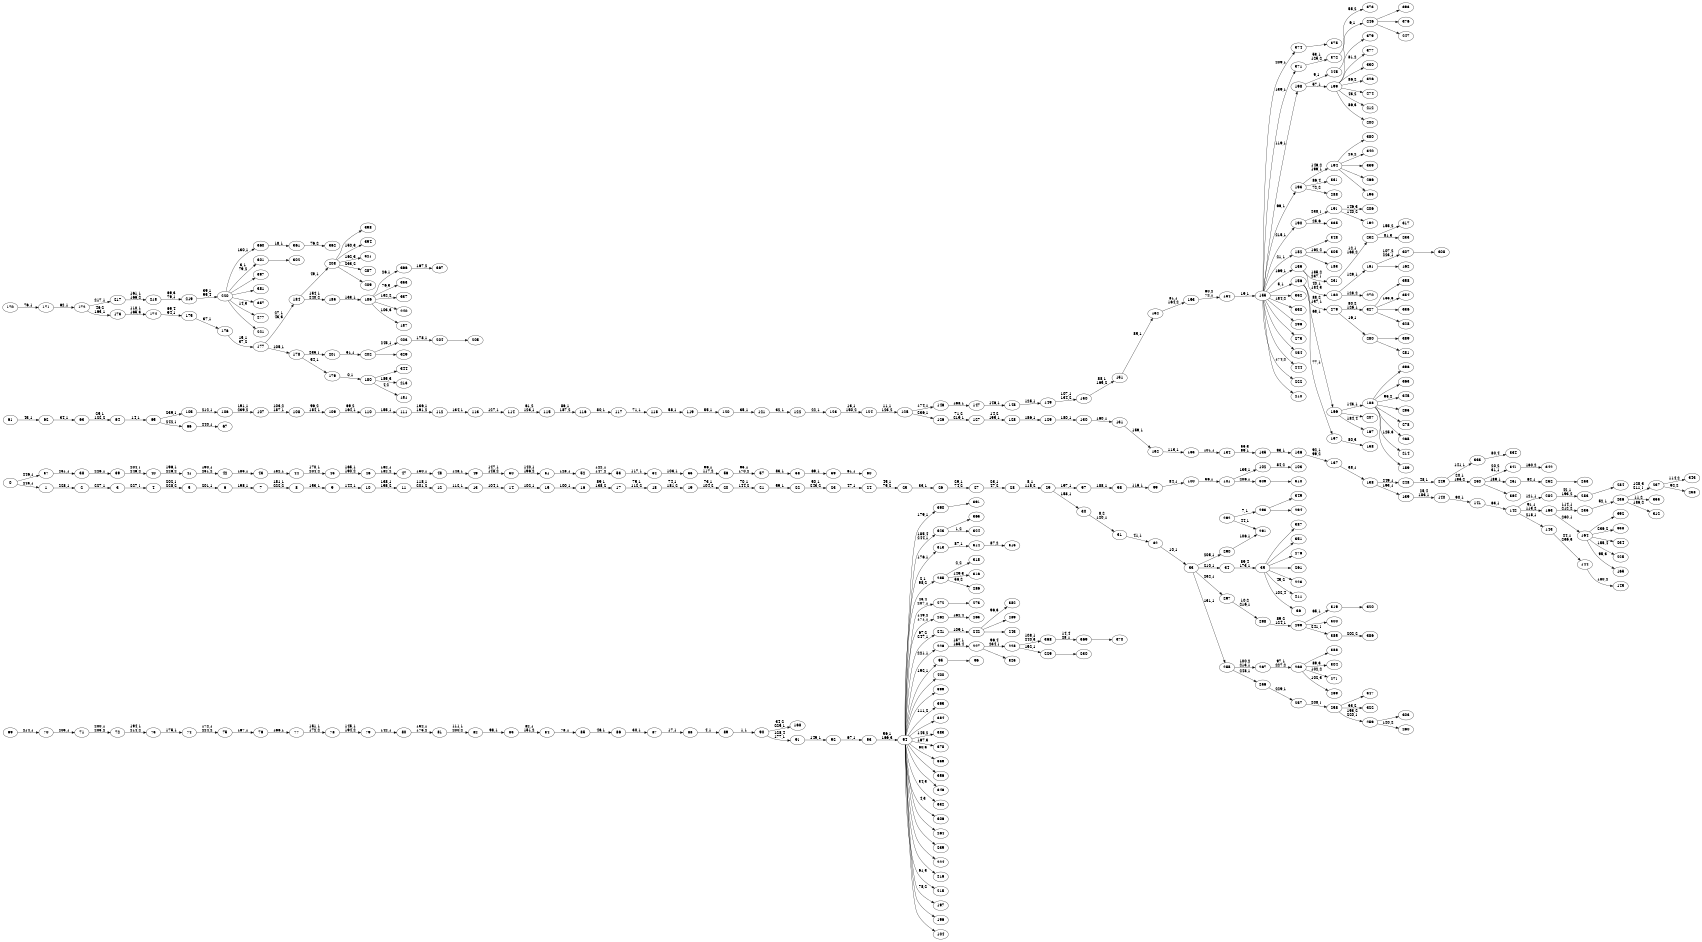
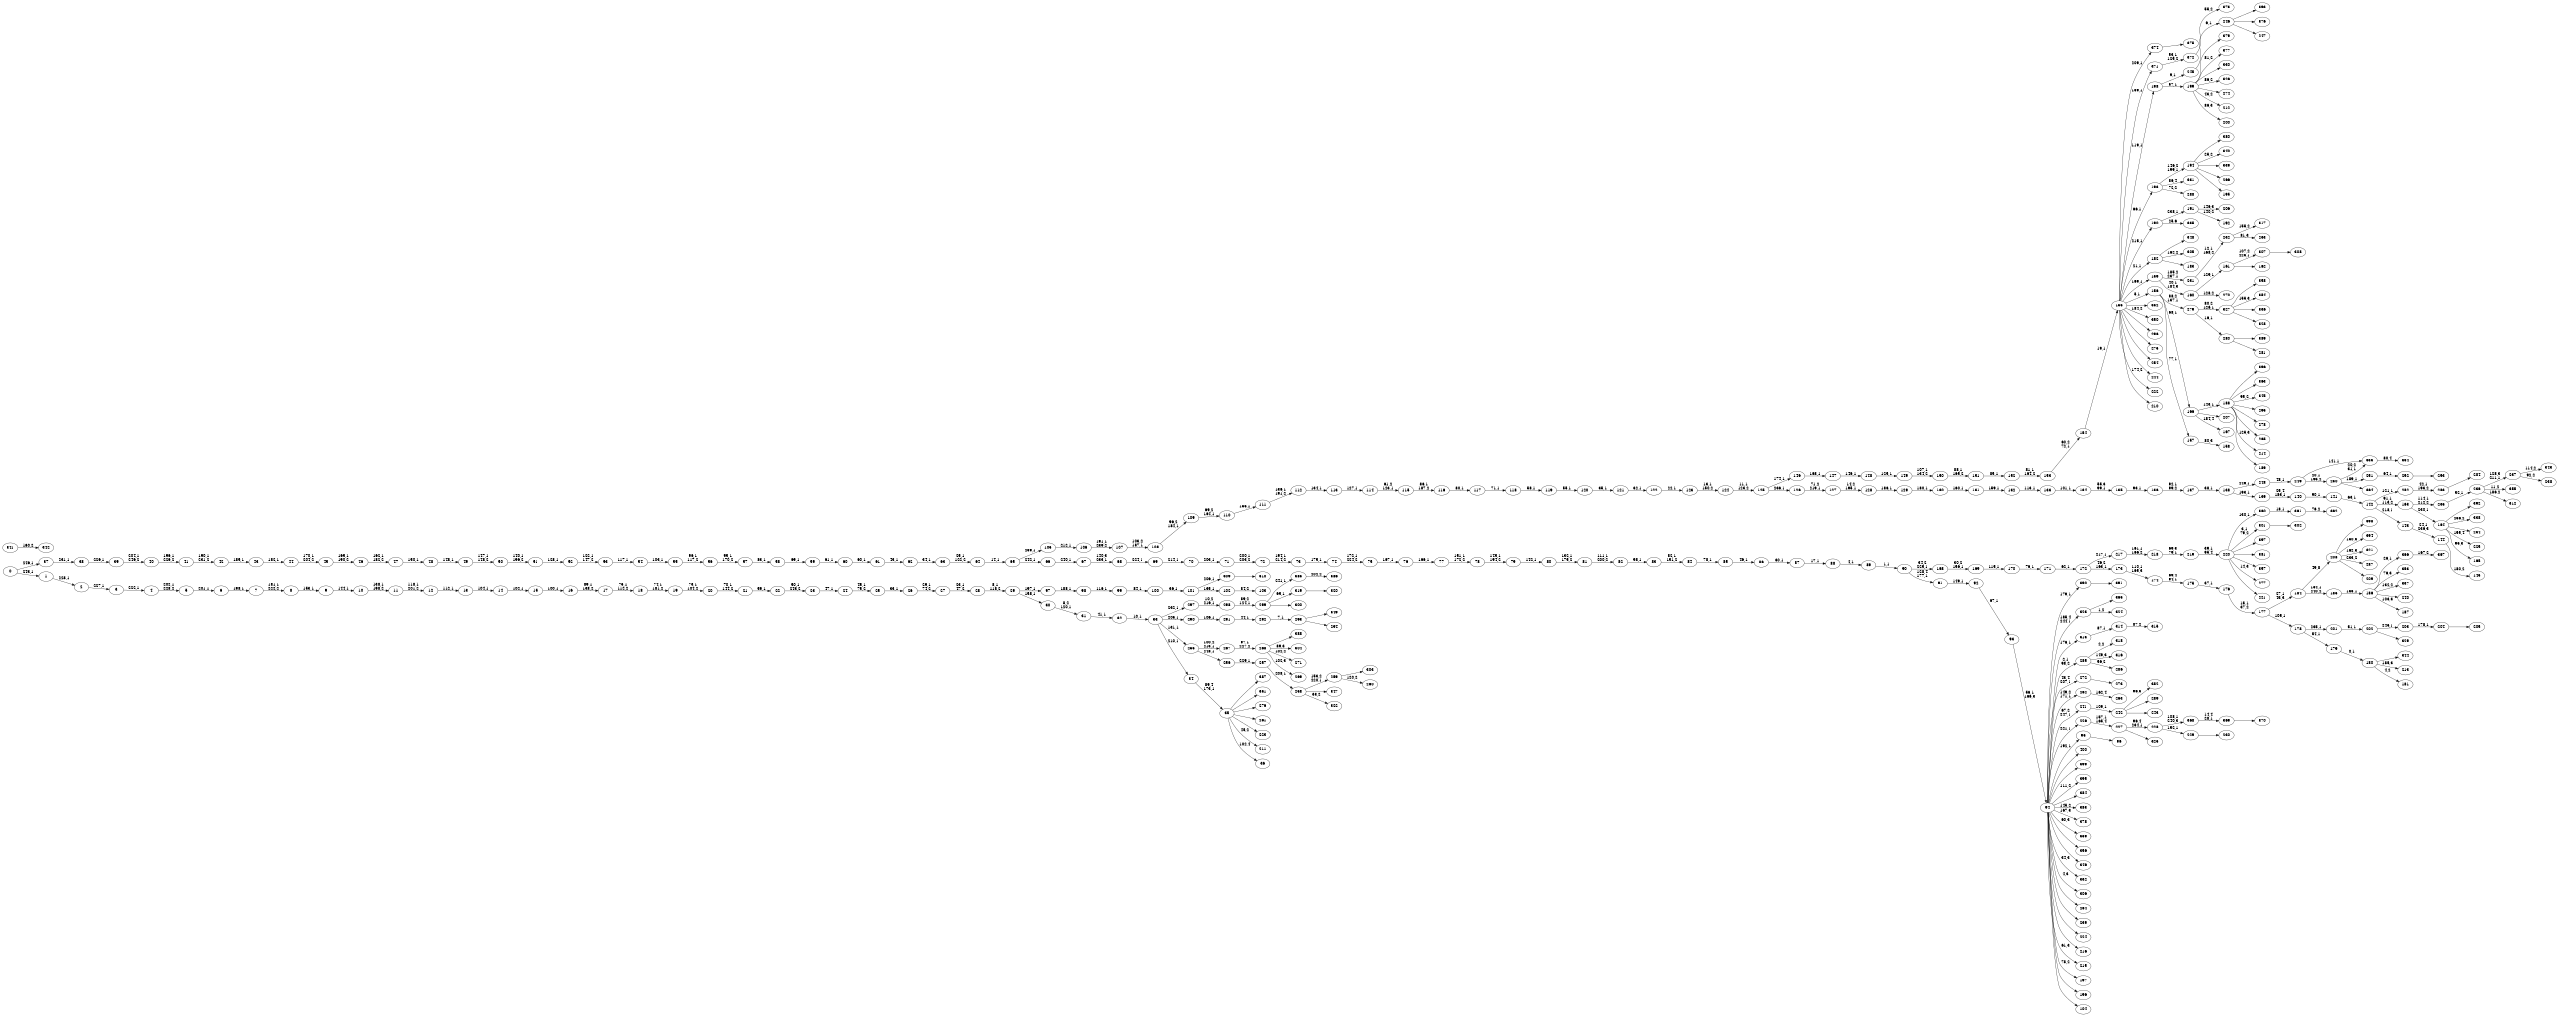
  digraph {
    rankdir=LR
    390
    391
    385
    386
    374
    375
    372
    373
    371
    369
    370
    368
    366
    367
    361
    362
    360
    341
    342
    333
    334
    327
    358
    354
    336
    328
    323
    365
    324
    319
    320
    314
    315
    313
    309
    310
    307
    308
    301
    302
    299
    300
    298
    297
    293
    349
    294
    292
    291
    290
    285
    318
    316
    286
    283
    284
    282
    280
    389
    281
    279
    272
    273
    268
    388
    304
    271
    269
    267
    262
    263
    259
    303
    260
    258
    347
    322
    257
    256
    255
    252
    253
    251
    250
    364
    249
    248
    246
    393
    376
    247
    245
    242
    382
    289
    243
    241
    237
    343
    238
    236
    355
    312
    235
    232
    317
    233
    231
    229
    230
    228
    227
    325
    226
    220
    397
    381
    357
    277
    221
    219
    218
    217
    208
    398
    394
    321
    287
    209
    204
    205
    203
    202
    329
    201
    199
    379
    377
    330
    326
    274
    212
    200
    198
    194
    380
    340
    339
    266
    195
    193
    331
    288
    191
    206
    192
    190
    335
    188
    396
    363
    345
    295
    278
    265
    214
    189
    186
    353
    337
    240
    187
    185
    184
    182
    348
    305
    183
    180
    344
    213
    181
    179
    178
    177
    176
    175
    174
    173
    172
    171
    170
+   169
    168
    166
    207
    167
    164
    392
    338
    234
    225
    165
    163
    161
    162
    160
    270
    159
    157
    158
    156
    155
    352
    350
    296
    275
    254
    244
    222
    210
    154
    153
    152
    151
    150
    149
    148
    147
    146
    144
    145
    143
    142
    141
    140
    139
    138
    137
    136
    135
    134
    133
    132
    131
    130
    129
    128
    127
    126
    125
    124
    123
    122
    121
    120
    119
    118
    117
    116
    115
    114
    113
    112
    111
    110
    109
    108
    107
    106
    105
    102
    103
    101
    100
    99
    98
    97
    95
    96
    94
    400
    399
    395
    384
    383
    378
    359
    356
    346
    332
    306
    264
    239
    224
    216
    215
    197
    196
    104
    93
    92
    91
    90
    89
    88
    87
    86
    85
    84
    83
    82
    81
    80
    79
    78
    77
    76
    75
    74
    73
    72
    71
    70
    69
+   68
    67
    66
    65
    64
    63
    62
    61
    60
    59
    58
    57
    56
    55
    54
    53
    52
    51
    50
    49
    48
    47
    46
    45
    44
    43
    42
    41
    40
    39
    38
    37
    35
    387
    351
    276
    261
    223
    211
    36
    34
    33
    32
    31
    30
    29
    28
    27
    26
    25
    24
    23
    22
    21
    20
    19
    18
    17
    16
    15
    14
    13
    12
    11
    10
    9
    8
    7
    6
    5
    4
    3
    2
    1
    0
    390 -> 391
    385 -> 386 [label="202,2"]
    374 -> 375
    372 -> 373 [label="55,2"]
    371 -> 372 [label="53,1\n125,2"]
    369 -> 370
    368 -> 369 [label="14,4\n28,1"]
    366 -> 367 [label="167,2"]
    361 -> 362 [label="76,2"]
    360 -> 361 [label="18,1"]
    341 -> 342 [label="160,2"]
    333 -> 334 [label="80,4"]
    327 -> 358
    327 -> 354 [label="155,3"]
    327 -> 336
    327 -> 328
    323 -> 365
    323 -> 324 [label="1,2"]
    319 -> 320
    314 -> 315 [label="87,2"]
    313 -> 314 [label="87,1"]
    309 -> 310
    307 -> 308
    301 -> 302
    299 -> 385 [label="241,1"]
    299 -> 319 [label="65,1"]
    299 -> 300
    298 -> 299 [label="89,2\n124,1"]
    297 -> 298 [label="10,2\n216,1"]
    293 -> 349
    293 -> 294
    292 -> 293 [label="7,1"]
-   292 -> 291 [label="44,1"]
+   291 -> 292 [label="44,1"]
    290 -> 291 [label="106,1"]
    285 -> 318 [label="2,2"]
    285 -> 316 [label="149,3"]
    285 -> 286 [label="56,2"]
    283 -> 284
    282 -> 283 [label="42,1\n193,2"]
    280 -> 389
    280 -> 281
    279 -> 327 [label="80,2\n126,1"]
    279 -> 280 [label="16,1"]
    272 -> 273
    268 -> 388
    268 -> 304 [label="89,3"]
    268 -> 271 [label="102,2"]
    268 -> 269 [label="102,3"]
    267 -> 268 [label="97,1\n227,2"]
    262 -> 263 [label="162,4"]
    259 -> 303
    259 -> 260 [label="120,2"]
    258 -> 259 [label="153,2\n220,1"]
    258 -> 347
    258 -> 322 [label="33,2"]
    257 -> 258 [label="208,1"]
    256 -> 257 [label="229,1"]
    255 -> 267 [label="100,2\n213,1"]
    255 -> 256 [label="248,1"]
    252 -> 253
    251 -> 252 [label="64,1"]
-   250 -> 341 [label="20,2\n31,1"]
+   250 -> 333 [label="20,2\n31,1"]
    250 -> 251 [label="189,1"]
    250 -> 364
    249 -> 333 [label="141,1"]
    249 -> 250 [label="20,1\n195,2"]
    248 -> 249 [label="48,1"]
    246 -> 393
    246 -> 376
    246 -> 247
    245 -> 246 [label="6,1"]
    242 -> 382 [label="96,3"]
    242 -> 289
    242 -> 243
    241 -> 242 [label="109,1"]
    237 -> 343 [label="114,2"]
    237 -> 238 [label="92,2"]
    236 -> 237 [label="128,3\n211,1"]
    236 -> 355 [label="11,2"]
    236 -> 312 [label="186,2"]
    235 -> 236 [label="52,1"]
    232 -> 317 [label="155,2"]
    232 -> 233 [label="81,3"]
    231 -> 232 [label="12,1\n168,2"]
    229 -> 230
    228 -> 368 [label="108,1\n240,3"]
    228 -> 229 [label="152,1"]
    227 -> 228 [label="96,4\n234,1"]
    227 -> 325
    226 -> 227 [label="157,1\n165,4"]
    220 -> 360 [label="130,1"]
    220 -> 301 [label="3,1\n79,2"]
    220 -> 397
    220 -> 381
    220 -> 357
    220 -> 277 [label="14,3"]
    220 -> 221
    219 -> 220 [label="39,1\n95,4"]
    218 -> 219 [label="69,3\n79,1"]
    217 -> 218 [label="161,1\n166,2"]
    208 -> 398
    208 -> 394 [label="150,3"]
    208 -> 321 [label="162,3"]
    208 -> 287 [label="233,2"]
    208 -> 209
    204 -> 205
    203 -> 204 [label="178,1"]
    202 -> 203 [label="245,1"]
    202 -> 329
    201 -> 202 [label="51,1"]
    199 -> 379
    199 -> 377 [label="81,2"]
    199 -> 330
    199 -> 326 [label="86,2"]
    199 -> 274
    199 -> 212 [label="43,2"]
    199 -> 200 [label="86,3"]
    198 -> 245 [label="9,1"]
    198 -> 199 [label="57,1"]
    194 -> 380
    194 -> 340 [label="25,2"]
    194 -> 339
    194 -> 266
    194 -> 195
    193 -> 194 [label="146,2\n199,1"]
    193 -> 331 [label="86,4"]
    193 -> 288 [label="72,2"]
    191 -> 206 [label="146,3"]
    191 -> 192 [label="140,2"]
    190 -> 191 [label="238,1"]
    190 -> 335 [label="25,6"]
    188 -> 396
    188 -> 363
    188 -> 345 [label="95,2"]
    188 -> 295
    188 -> 278
    188 -> 265
    188 -> 214 [label="125,3"]
    188 -> 189
    186 -> 366 [label="26,1"]
    186 -> 353 [label="76,3"]
    186 -> 337 [label="132,2"]
    186 -> 240
    186 -> 187 [label="103,3"]
    185 -> 186 [label="133,1"]
-   184 -> 208 [label="49,1"]
+   184 -> 208 [label="49,8"]
    184 -> 185 [label="154,1\n240,2"]
    182 -> 348
    182 -> 305 [label="162,2"]
    182 -> 183
    180 -> 344
    180 -> 213 [label="185,3"]
    180 -> 181 [label="4,2"]
    179 -> 180 [label="0,1"]
    178 -> 201 [label="235,1"]
    178 -> 179 [label="54,1"]
    177 -> 184 [label="27,1\n43,3"]
    177 -> 178 [label="105,1"]
    176 -> 177 [label="15,1\n37,2"]
    175 -> 176 [label="37,1"]
    174 -> 175 [label="69,4\n94,1"]
    173 -> 174 [label="110,1\n165,3"]
    172 -> 217 [label="217,1"]
    172 -> 173 [label="46,2\n163,1"]
    171 -> 172 [label="62,1"]
    170 -> 171 [label="76,1"]
+   169 -> 170 [label="115,1"]
+   168 -> 169 [label="30,2\n156,1"]
    166 -> 188 [label="143,1"]
    166 -> 207
    166 -> 167 [label="184,4"]
    164 -> 392
    164 -> 338 [label="236,2"]
    164 -> 234
    164 -> 225 [label="155,4"]
    164 -> 165 [label="95,3"]
    163 -> 235 [label="114,1\n212,2"]
    163 -> 164 [label="230,1"]
    161 -> 307 [label="107,2\n223,1"]
    161 -> 162
    160 -> 161 [label="129,1"]
    160 -> 270 [label="128,2"]
    159 -> 231 [label="185,2\n237,1"]
    159 -> 160 [label="40,1\n184,3"]
    157 -> 158 [label="80,3"]
    156 -> 279 [label="88,2\n137,1"]
    156 -> 166 [label="68,1"]
    156 -> 157 [label="77,1"]
    155 -> 374 [label="209,1"]
    155 -> 371 [label="139,1"]
    155 -> 198 [label="119,1"]
    155 -> 193 [label="66,1"]
    155 -> 190 [label="215,1"]
    155 -> 182 [label="21,1"]
    155 -> 159 [label="169,1"]
    155 -> 156 [label="5,1"]
    155 -> 352
    155 -> 350 [label="184,2"]
    155 -> 296
    155 -> 275
    155 -> 254
    155 -> 244
    155 -> 222 [label="174,2"]
    155 -> 210
    154 -> 155 [label="19,1"]
    153 -> 154 [label="60,2\n72,1"]
    152 -> 153 [label="81,1\n164,2"]
    151 -> 152 [label="85,1"]
    150 -> 151 [label="88,1\n165,2"]
    149 -> 150 [label="107,1\n134,2"]
    148 -> 149 [label="125,1"]
    147 -> 148 [label="146,1"]
    146 -> 147 [label="168,1"]
    144 -> 145 [label="180,2"]
    143 -> 144 [label="24,1\n236,3"]
    142 -> 282 [label="121,1"]
    142 -> 163 [label="91,1\n113,2"]
    142 -> 143 [label="218,1"]
    141 -> 142 [label="63,1"]
    140 -> 141 [label="90,1"]
    139 -> 140 [label="25,4\n183,1"]
    138 -> 248 [label="249,1"]
    138 -> 139 [label="193,1"]
    137 -> 138 [label="38,1"]
    136 -> 137 [label="92,1\n99,2"]
    135 -> 136 [label="93,1"]
    134 -> 135 [label="55,3\n99,1"]
    133 -> 134 [label="101,1"]
    132 -> 133 [label="113,1"]
    131 -> 132 [label="159,1"]
    130 -> 131 [label="160,1"]
    129 -> 130 [label="180,1"]
    128 -> 129 [label="186,1"]
    127 -> 128 [label="14,2\n195,1"]
    126 -> 127 [label="71,2\n219,1"]
    125 -> 146 [label="174,1"]
    125 -> 126 [label="236,1"]
    124 -> 125 [label="11,1\n123,2"]
    123 -> 124 [label="13,1\n150,2"]
    122 -> 123 [label="22,1"]
    121 -> 122 [label="32,1"]
    120 -> 121 [label="35,1"]
    119 -> 120 [label="55,1"]
    118 -> 119 [label="58,1"]
    117 -> 118 [label="71,1"]
    116 -> 117 [label="80,1"]
    115 -> 116 [label="86,1\n187,2"]
    114 -> 115 [label="61,2\n123,1"]
    113 -> 114 [label="127,1"]
    112 -> 113 [label="134,1"]
    111 -> 112 [label="136,1\n191,2"]
    110 -> 111 [label="155,1"]
    109 -> 110 [label="69,2\n164,1"]
    108 -> 109 [label="96,2\n184,1"]
    107 -> 108 [label="103,2\n187,1"]
    106 -> 107 [label="191,1\n239,2"]
    105 -> 106 [label="212,1"]
    102 -> 103 [label="84,2"]
    101 -> 309 [label="206,1"]
    101 -> 102 [label="135,1"]
    100 -> 101 [label="36,1"]
    99 -> 100 [label="84,1"]
    98 -> 99 [label="116,1"]
    97 -> 98 [label="188,1"]
    95 -> 96
    94 -> 390 [label="179,1"]
    94 -> 323 [label="185,4\n244,1"]
    94 -> 313 [label="176,1"]
    94 -> 285 [label="2,1\n98,2"]
    94 -> 272 [label="43,4\n207,1"]
    94 -> 262 [label="149,2\n171,1"]
    94 -> 241 [label="67,2\n247,1"]
    94 -> 226 [label="221,1"]
    94 -> 95 [label="192,1"]
    94 -> 400
    94 -> 399
    94 -> 395 [label="111,2"]
    94 -> 384
    94 -> 383 [label="145,2"]
    94 -> 378 [label="167,3"]
    94 -> 359 [label="60,3"]
    94 -> 356
    94 -> 346
    94 -> 332 [label="34,3"]
    94 -> 306 [label="4,3"]
    94 -> 264
    94 -> 239
    94 -> 224
    94 -> 216
    94 -> 215 [label="61,3"]
    94 -> 197 [label="78,2"]
    94 -> 196
    94 -> 104
    93 -> 94 [label="56,1\n166,3"]
    92 -> 93 [label="67,1"]
    91 -> 92 [label="149,1"]
    90 -> 168 [label="34,2\n225,1"]
    90 -> 91 [label="128,4\n177,1"]
    89 -> 90 [label="1,1"]
    88 -> 89 [label="4,1"]
    87 -> 88 [label="17,1"]
    86 -> 87 [label="30,1"]
    85 -> 86 [label="46,1"]
    84 -> 85 [label="78,1"]
    83 -> 84 [label="82,1\n151,2"]
    82 -> 83 [label="98,1"]
    81 -> 82 [label="111,1\n200,2"]
    80 -> 81 [label="132,1\n175,2"]
    79 -> 80 [label="142,1"]
    78 -> 79 [label="145,1\n194,2"]
    77 -> 78 [label="151,1\n172,2"]
    76 -> 77 [label="166,1"]
    75 -> 76 [label="167,1"]
    74 -> 75 [label="172,1\n224,2"]
    73 -> 74 [label="175,1"]
    72 -> 73 [label="194,1\n214,2"]
    71 -> 72 [label="200,1\n203,2"]
    70 -> 71 [label="203,1"]
    69 -> 70 [label="214,1"]
+   68 -> 69 [label="224,1"]
+   67 -> 68 [label="140,3\n233,1"]
    66 -> 67 [label="240,1"]
    65 -> 105 [label="239,1"]
    65 -> 66 [label="242,1"]
    64 -> 65 [label="14,1"]
    63 -> 64 [label="25,1\n122,2"]
    62 -> 63 [label="34,1"]
    61 -> 62 [label="43,1"]
+   60 -> 61 [label="60,1"]
    59 -> 60 [label="61,1"]
    58 -> 59 [label="69,1"]
    57 -> 58 [label="83,1"]
    56 -> 57 [label="95,1\n170,2"]
    55 -> 56 [label="96,1\n117,2"]
    54 -> 55 [label="103,1"]
    53 -> 54 [label="117,1"]
    52 -> 53 [label="122,1\n147,2"]
    51 -> 52 [label="128,1"]
    50 -> 51 [label="140,1\n196,2"]
    49 -> 50 [label="147,1\n148,2"]
    48 -> 49 [label="148,1"]
    47 -> 48 [label="150,1"]
    46 -> 47 [label="162,1\n182,2"]
    45 -> 46 [label="165,1\n190,2"]
    44 -> 45 [label="170,1\n204,2"]
    43 -> 44 [label="182,1"]
    42 -> 43 [label="185,1"]
    41 -> 42 [label="190,1\n231,2"]
    40 -> 41 [label="196,1\n226,2"]
    39 -> 40 [label="204,1\n246,2"]
    38 -> 39 [label="226,1"]
    37 -> 38 [label="231,1"]
    35 -> 387
    35 -> 351
    35 -> 276
    35 -> 261
    35 -> 223
    35 -> 211 [label="45,2"]
    35 -> 36 [label="102,4"]
    34 -> 35 [label="89,4\n173,1"]
    33 -> 297 [label="232,1"]
    33 -> 290 [label="205,1"]
    33 -> 255 [label="131,1"]
    33 -> 34 [label="210,1"]
    32 -> 33 [label="10,1"]
    31 -> 32 [label="41,1"]
    30 -> 31 [label="8,2\n120,1"]
    29 -> 97 [label="197,1"]
    29 -> 30 [label="158,1"]
    28 -> 29 [label="8,1\n118,2"]
    27 -> 28 [label="23,1\n47,2"]
    26 -> 27 [label="29,1\n74,2"]
    25 -> 26 [label="33,1"]
    24 -> 25 [label="45,1\n75,2"]
    23 -> 24 [label="47,1"]
    22 -> 23 [label="50,1\n243,2"]
    21 -> 22 [label="59,1"]
    20 -> 21 [label="70,1\n144,2"]
    19 -> 20 [label="73,1\n104,2"]
    18 -> 19 [label="74,1\n181,2"]
    17 -> 18 [label="75,1\n112,2"]
    16 -> 17 [label="89,1\n138,2"]
    15 -> 16 [label="100,1"]
    14 -> 15 [label="102,1"]
    13 -> 14 [label="104,1"]
    12 -> 13 [label="112,1"]
    11 -> 12 [label="118,1\n201,2"]
    10 -> 11 [label="138,1\n198,2"]
    9 -> 10 [label="144,1"]
    8 -> 9 [label="153,1"]
    7 -> 8 [label="181,1\n222,2"]
    6 -> 7 [label="198,1"]
    5 -> 6 [label="201,1"]
    4 -> 5 [label="202,1\n228,2"]
-   3 -> 4 [label="227,1"]
+   3 -> 4 [label="222,1"]
    2 -> 3 [label="227,1"]
    1 -> 2 [label="228,1"]
    0 -> 37 [label="246,1"]
    0 -> 1 [label="243,1"]
  }
